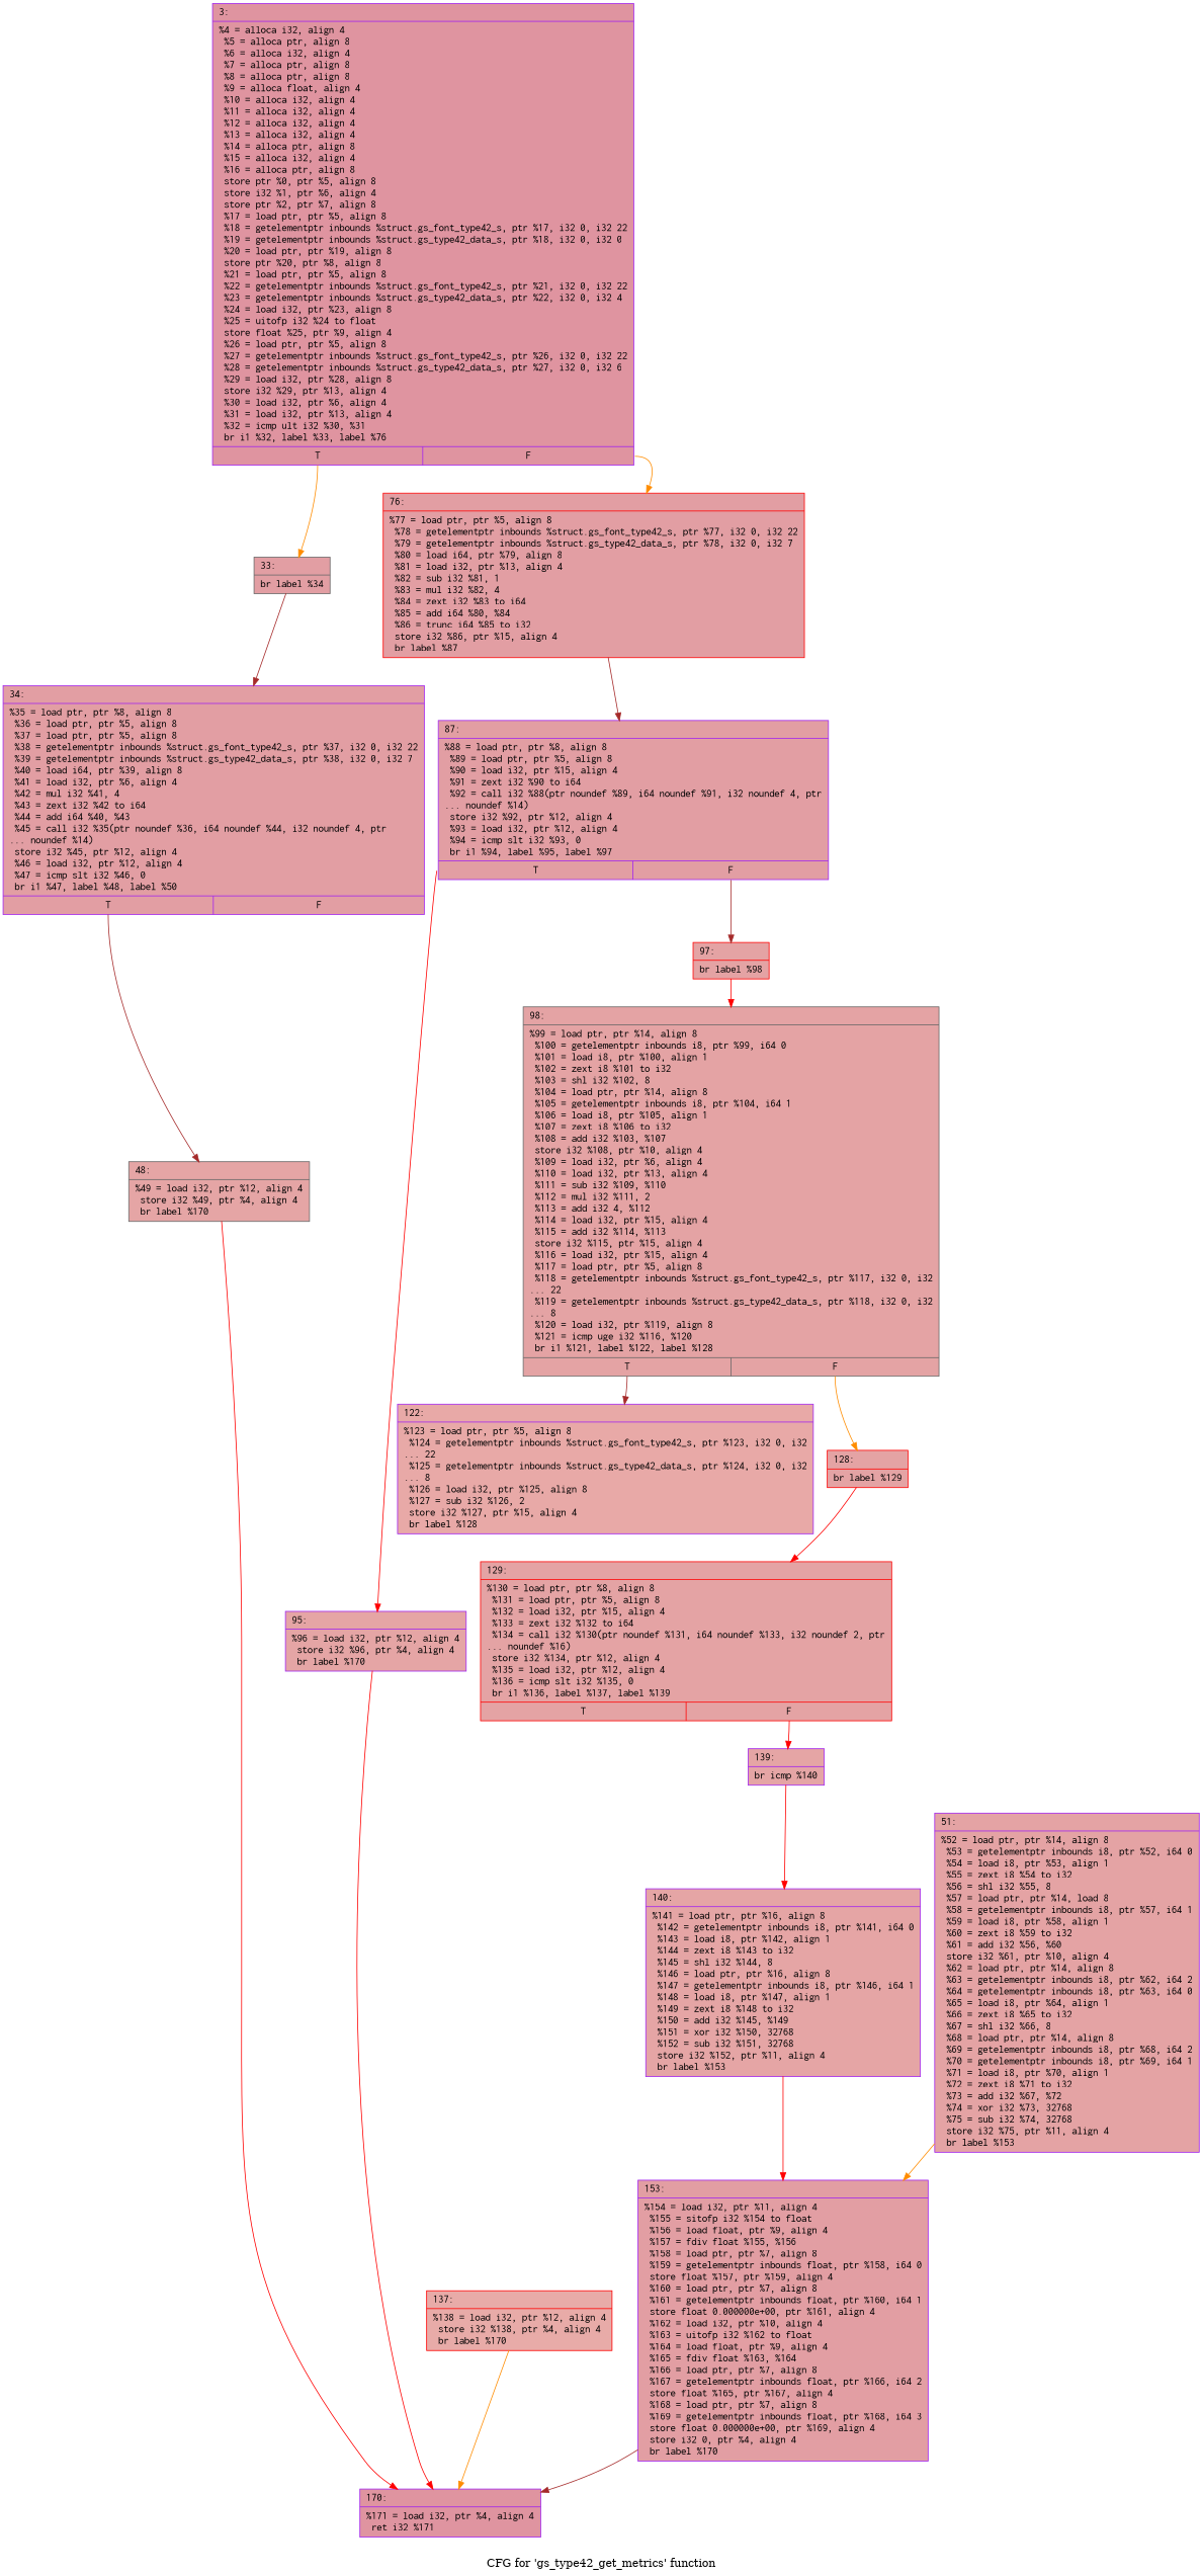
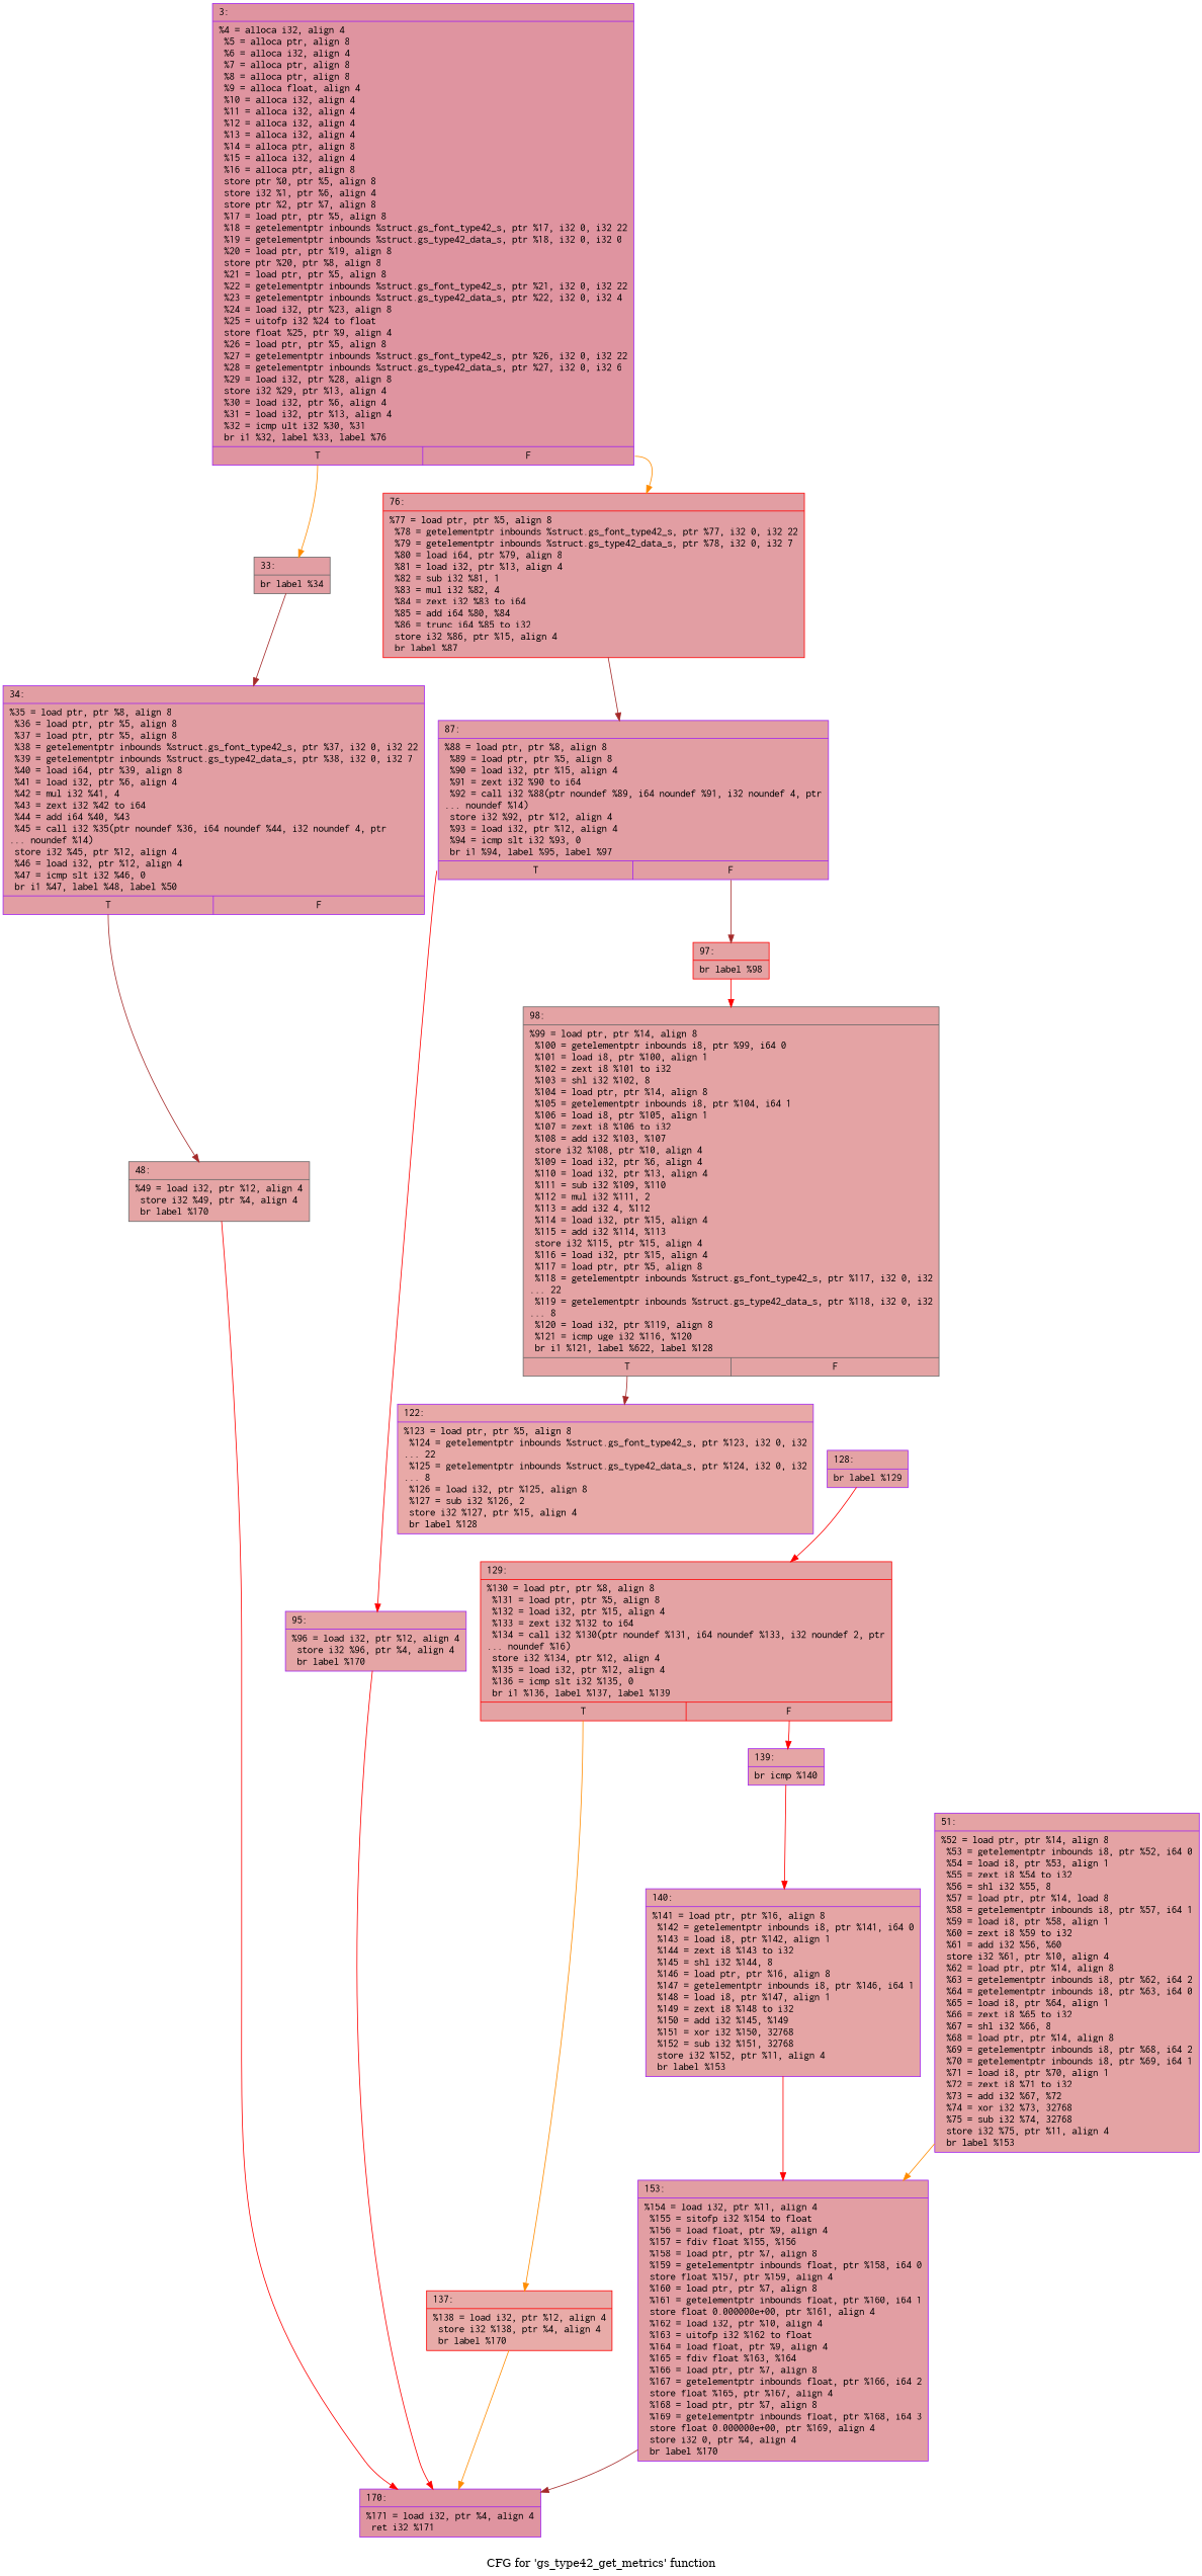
  digraph {
    label="CFG for 'gs_type42_get_metrics' function"
    node [color=purple fillcolor="#be242e70" fontname=Courier shape=record style=filled]
    edge [color=red]
    n1 [fillcolor="#b70d2870" label="{3:\l|  %4 = alloca i32, align 4\l  %5 = alloca ptr, align 8\l  %6 = alloca i32, align 4\l  %7 = alloca ptr, align 8\l  %8 = alloca ptr, align 8\l  %9 = alloca float, align 4\l  %10 = alloca i32, align 4\l  %11 = alloca i32, align 4\l  %12 = alloca i32, align 4\l  %13 = alloca i32, align 4\l  %14 = alloca ptr, align 8\l  %15 = alloca i32, align 4\l  %16 = alloca ptr, align 8\l  store ptr %0, ptr %5, align 8\l  store i32 %1, ptr %6, align 4\l  store ptr %2, ptr %7, align 8\l  %17 = load ptr, ptr %5, align 8\l  %18 = getelementptr inbounds %struct.gs_font_type42_s, ptr %17, i32 0, i32 22\l  %19 = getelementptr inbounds %struct.gs_type42_data_s, ptr %18, i32 0, i32 0\l  %20 = load ptr, ptr %19, align 8\l  store ptr %20, ptr %8, align 8\l  %21 = load ptr, ptr %5, align 8\l  %22 = getelementptr inbounds %struct.gs_font_type42_s, ptr %21, i32 0, i32 22\l  %23 = getelementptr inbounds %struct.gs_type42_data_s, ptr %22, i32 0, i32 4\l  %24 = load i32, ptr %23, align 8\l  %25 = uitofp i32 %24 to float\l  store float %25, ptr %9, align 4\l  %26 = load ptr, ptr %5, align 8\l  %27 = getelementptr inbounds %struct.gs_font_type42_s, ptr %26, i32 0, i32 22\l  %28 = getelementptr inbounds %struct.gs_type42_data_s, ptr %27, i32 0, i32 6\l  %29 = load i32, ptr %28, align 8\l  store i32 %29, ptr %13, align 4\l  %30 = load i32, ptr %6, align 4\l  %31 = load i32, ptr %13, align 4\l  %32 = icmp ult i32 %30, %31\l  br i1 %32, label %33, label %76\l|{<s0>T|<s1>F}}"]
    n2 [color=gray40 label="{33:\l|  br label %34\l}"]
    n3 [color=red label="{76:\l|  %77 = load ptr, ptr %5, align 8\l  %78 = getelementptr inbounds %struct.gs_font_type42_s, ptr %77, i32 0, i32 22\l  %79 = getelementptr inbounds %struct.gs_type42_data_s, ptr %78, i32 0, i32 7\l  %80 = load i64, ptr %79, align 8\l  %81 = load i32, ptr %13, align 4\l  %82 = sub i32 %81, 1\l  %83 = mul i32 %82, 4\l  %84 = zext i32 %83 to i64\l  %85 = add i64 %80, %84\l  %86 = trunc i64 %85 to i32\l  store i32 %86, ptr %15, align 4\l  br label %87\l}"]
    n4 [label="{34:\l|  %35 = load ptr, ptr %8, align 8\l  %36 = load ptr, ptr %5, align 8\l  %37 = load ptr, ptr %5, align 8\l  %38 = getelementptr inbounds %struct.gs_font_type42_s, ptr %37, i32 0, i32 22\l  %39 = getelementptr inbounds %struct.gs_type42_data_s, ptr %38, i32 0, i32 7\l  %40 = load i64, ptr %39, align 8\l  %41 = load i32, ptr %6, align 4\l  %42 = mul i32 %41, 4\l  %43 = zext i32 %42 to i64\l  %44 = add i64 %40, %43\l  %45 = call i32 %35(ptr noundef %36, i64 noundef %44, i32 noundef 4, ptr\l... noundef %14)\l  store i32 %45, ptr %12, align 4\l  %46 = load i32, ptr %12, align 4\l  %47 = icmp slt i32 %46, 0\l  br i1 %47, label %48, label %50\l|{<s0>T|<s1>F}}"]
    n5 [label="{87:\l|  %88 = load ptr, ptr %8, align 8\l  %89 = load ptr, ptr %5, align 8\l  %90 = load i32, ptr %15, align 4\l  %91 = zext i32 %90 to i64\l  %92 = call i32 %88(ptr noundef %89, i64 noundef %91, i32 noundef 4, ptr\l... noundef %14)\l  store i32 %92, ptr %12, align 4\l  %93 = load i32, ptr %12, align 4\l  %94 = icmp slt i32 %93, 0\l  br i1 %94, label %95, label %97\l|{<s0>T|<s1>F}}"]
    n6 [color=gray40 fillcolor="#c5333470" label="{48:\l|  %49 = load i32, ptr %12, align 4\l  store i32 %49, ptr %4, align 4\l  br label %170\l}"]
    n7 [fillcolor="#c5333470" label="{95:\l|  %96 = load i32, ptr %12, align 4\l  store i32 %96, ptr %4, align 4\l  br label %170\l}"]
    n8 [color=red fillcolor="#c32e3170" label="{97:\l|  br label %98\l}"]
    n9 [fillcolor="#b70d2870" label="{170:\l|  %171 = load i32, ptr %4, align 4\l  ret i32 %171\l}"]
    n10 [fillcolor="#c32e3170" label="{51:\l|  %52 = load ptr, ptr %14, align 8\l  %53 = getelementptr inbounds i8, ptr %52, i64 0\l  %54 = load i8, ptr %53, align 1\l  %55 = zext i8 %54 to i32\l  %56 = shl i32 %55, 8\l  %57 = load ptr, ptr %14, load 8\l  %58 = getelementptr inbounds i8, ptr %57, i64 1\l  %59 = load i8, ptr %58, align 1\l  %60 = zext i8 %59 to i32\l  %61 = add i32 %56, %60\l  store i32 %61, ptr %10, align 4\l  %62 = load ptr, ptr %14, align 8\l  %63 = getelementptr inbounds i8, ptr %62, i64 2\l  %64 = getelementptr inbounds i8, ptr %63, i64 0\l  %65 = load i8, ptr %64, align 1\l  %66 = zext i8 %65 to i32\l  %67 = shl i32 %66, 8\l  %68 = load ptr, ptr %14, align 8\l  %69 = getelementptr inbounds i8, ptr %68, i64 2\l  %70 = getelementptr inbounds i8, ptr %69, i64 1\l  %71 = load i8, ptr %70, align 1\l  %72 = zext i8 %71 to i32\l  %73 = add i32 %67, %72\l  %74 = xor i32 %73, 32768\l  %75 = sub i32 %74, 32768\l  store i32 %75, ptr %11, align 4\l  br label %153\l}"]
    n11 [label="{153:\l|  %154 = load i32, ptr %11, align 4\l  %155 = sitofp i32 %154 to float\l  %156 = load float, ptr %9, align 4\l  %157 = fdiv float %155, %156\l  %158 = load ptr, ptr %7, align 8\l  %159 = getelementptr inbounds float, ptr %158, i64 0\l  store float %157, ptr %159, align 4\l  %160 = load ptr, ptr %7, align 8\l  %161 = getelementptr inbounds float, ptr %160, i64 1\l  store float 0.000000e+00, ptr %161, align 4\l  %162 = load i32, ptr %10, align 4\l  %163 = uitofp i32 %162 to float\l  %164 = load float, ptr %9, align 4\l  %165 = fdiv float %163, %164\l  %166 = load ptr, ptr %7, align 8\l  %167 = getelementptr inbounds float, ptr %166, i64 2\l  store float %165, ptr %167, align 4\l  %168 = load ptr, ptr %7, align 8\l  %169 = getelementptr inbounds float, ptr %168, i64 3\l  store float 0.000000e+00, ptr %169, align 4\l  store i32 0, ptr %4, align 4\l  br label %170\l}"]
-   n12 [color=gray40 fillcolor="#c32e3170" label="{98:\l|  %99 = load ptr, ptr %14, align 8\l  %100 = getelementptr inbounds i8, ptr %99, i64 0\l  %101 = load i8, ptr %100, align 1\l  %102 = zext i8 %101 to i32\l  %103 = shl i32 %102, 8\l  %104 = load ptr, ptr %14, align 8\l  %105 = getelementptr inbounds i8, ptr %104, i64 1\l  %106 = load i8, ptr %105, align 1\l  %107 = zext i8 %106 to i32\l  %108 = add i32 %103, %107\l  store i32 %108, ptr %10, align 4\l  %109 = load i32, ptr %6, align 4\l  %110 = load i32, ptr %13, align 4\l  %111 = sub i32 %109, %110\l  %112 = mul i32 %111, 2\l  %113 = add i32 4, %112\l  %114 = load i32, ptr %15, align 4\l  %115 = add i32 %114, %113\l  store i32 %115, ptr %15, align 4\l  %116 = load i32, ptr %15, align 4\l  %117 = load ptr, ptr %5, align 8\l  %118 = getelementptr inbounds %struct.gs_font_type42_s, ptr %117, i32 0, i32\l... 22\l  %119 = getelementptr inbounds %struct.gs_type42_data_s, ptr %118, i32 0, i32\l... 8\l  %120 = load i32, ptr %119, align 8\l  %121 = icmp uge i32 %116, %120\l  br i1 %121, label %122, label %128\l|{<s0>T|<s1>F}}"]
+   n12 [color=gray40 fillcolor="#c32e3170" label="{98:\l|  %99 = load ptr, ptr %14, align 8\l  %100 = getelementptr inbounds i8, ptr %99, i64 0\l  %101 = load i8, ptr %100, align 1\l  %102 = zext i8 %101 to i32\l  %103 = shl i32 %102, 8\l  %104 = load ptr, ptr %14, align 8\l  %105 = getelementptr inbounds i8, ptr %104, i64 1\l  %106 = load i8, ptr %105, align 1\l  %107 = zext i8 %106 to i32\l  %108 = add i32 %103, %107\l  store i32 %108, ptr %10, align 4\l  %109 = load i32, ptr %6, align 4\l  %110 = load i32, ptr %13, align 4\l  %111 = sub i32 %109, %110\l  %112 = mul i32 %111, 2\l  %113 = add i32 4, %112\l  %114 = load i32, ptr %15, align 4\l  %115 = add i32 %114, %113\l  store i32 %115, ptr %15, align 4\l  %116 = load i32, ptr %15, align 4\l  %117 = load ptr, ptr %5, align 8\l  %118 = getelementptr inbounds %struct.gs_font_type42_s, ptr %117, i32 0, i32\l... 22\l  %119 = getelementptr inbounds %struct.gs_type42_data_s, ptr %118, i32 0, i32\l... 8\l  %120 = load i32, ptr %119, align 8\l  %121 = icmp uge i32 %116, %120\l  br i1 %121, label %622, label %128\l|{<s0>T|<s1>F}}"]
    n13 [fillcolor="#ca3b3770" label="{122:\l|  %123 = load ptr, ptr %5, align 8\l  %124 = getelementptr inbounds %struct.gs_font_type42_s, ptr %123, i32 0, i32\l... 22\l  %125 = getelementptr inbounds %struct.gs_type42_data_s, ptr %124, i32 0, i32\l... 8\l  %126 = load i32, ptr %125, align 8\l  %127 = sub i32 %126, 2\l  store i32 %127, ptr %15, align 4\l  br label %128\l}"]
-   n14 [color=red fillcolor="#c32e3170" label="{128:\l|  br label %129\l}"]
+   n14 [fillcolor="#c32e3170" label="{128:\l|  br label %129\l}"]
    n15 [color=red fillcolor="#c32e3170" label="{129:\l|  %130 = load ptr, ptr %8, align 8\l  %131 = load ptr, ptr %5, align 8\l  %132 = load i32, ptr %15, align 4\l  %133 = zext i32 %132 to i64\l  %134 = call i32 %130(ptr noundef %131, i64 noundef %133, i32 noundef 2, ptr\l... noundef %16)\l  store i32 %134, ptr %12, align 4\l  %135 = load i32, ptr %12, align 4\l  %136 = icmp slt i32 %135, 0\l  br i1 %136, label %137, label %139\l|{<s0>T|<s1>F}}"]
    n16 [color=red fillcolor="#cc403a70" label="{137:\l|  %138 = load i32, ptr %12, align 4\l  store i32 %138, ptr %4, align 4\l  br label %170\l}"]
    n17 [fillcolor="#c5333470" label="{139:\l|  br icmp %140\l}"]
    n18 [fillcolor="#c5333470" label="{140:\l|  %141 = load ptr, ptr %16, align 8\l  %142 = getelementptr inbounds i8, ptr %141, i64 0\l  %143 = load i8, ptr %142, align 1\l  %144 = zext i8 %143 to i32\l  %145 = shl i32 %144, 8\l  %146 = load ptr, ptr %16, align 8\l  %147 = getelementptr inbounds i8, ptr %146, i64 1\l  %148 = load i8, ptr %147, align 1\l  %149 = zext i8 %148 to i32\l  %150 = add i32 %145, %149\l  %151 = xor i32 %150, 32768\l  %152 = sub i32 %151, 32768\l  store i32 %152, ptr %11, align 4\l  br label %153\l}"]
    n1 -> n2 [color=darkorange tailport=s0]
    n1 -> n3 [color=darkorange tailport=s1]
    n2 -> n4 [color=brown]
    n3 -> n5 [color=brown]
    n4 -> n6 [color=brown tailport=s0]
    n5 -> n7 [tailport=s0]
    n5 -> n8 [color=brown tailport=s1]
    n6 -> n9
    n7 -> n9
    n8 -> n12
    n10 -> n11 [color=darkorange]
    n11 -> n9 [color=brown]
    n12 -> n13 [color=brown tailport=s0]
-   n12 -> n14 [color=darkorange tailport=s1]
    n14 -> n15
+   n15 -> n16 [color=darkorange tailport=s0]
    n15 -> n17 [tailport=s1]
    n16 -> n9 [color=darkorange]
    n17 -> n18
    n18 -> n11
  }
